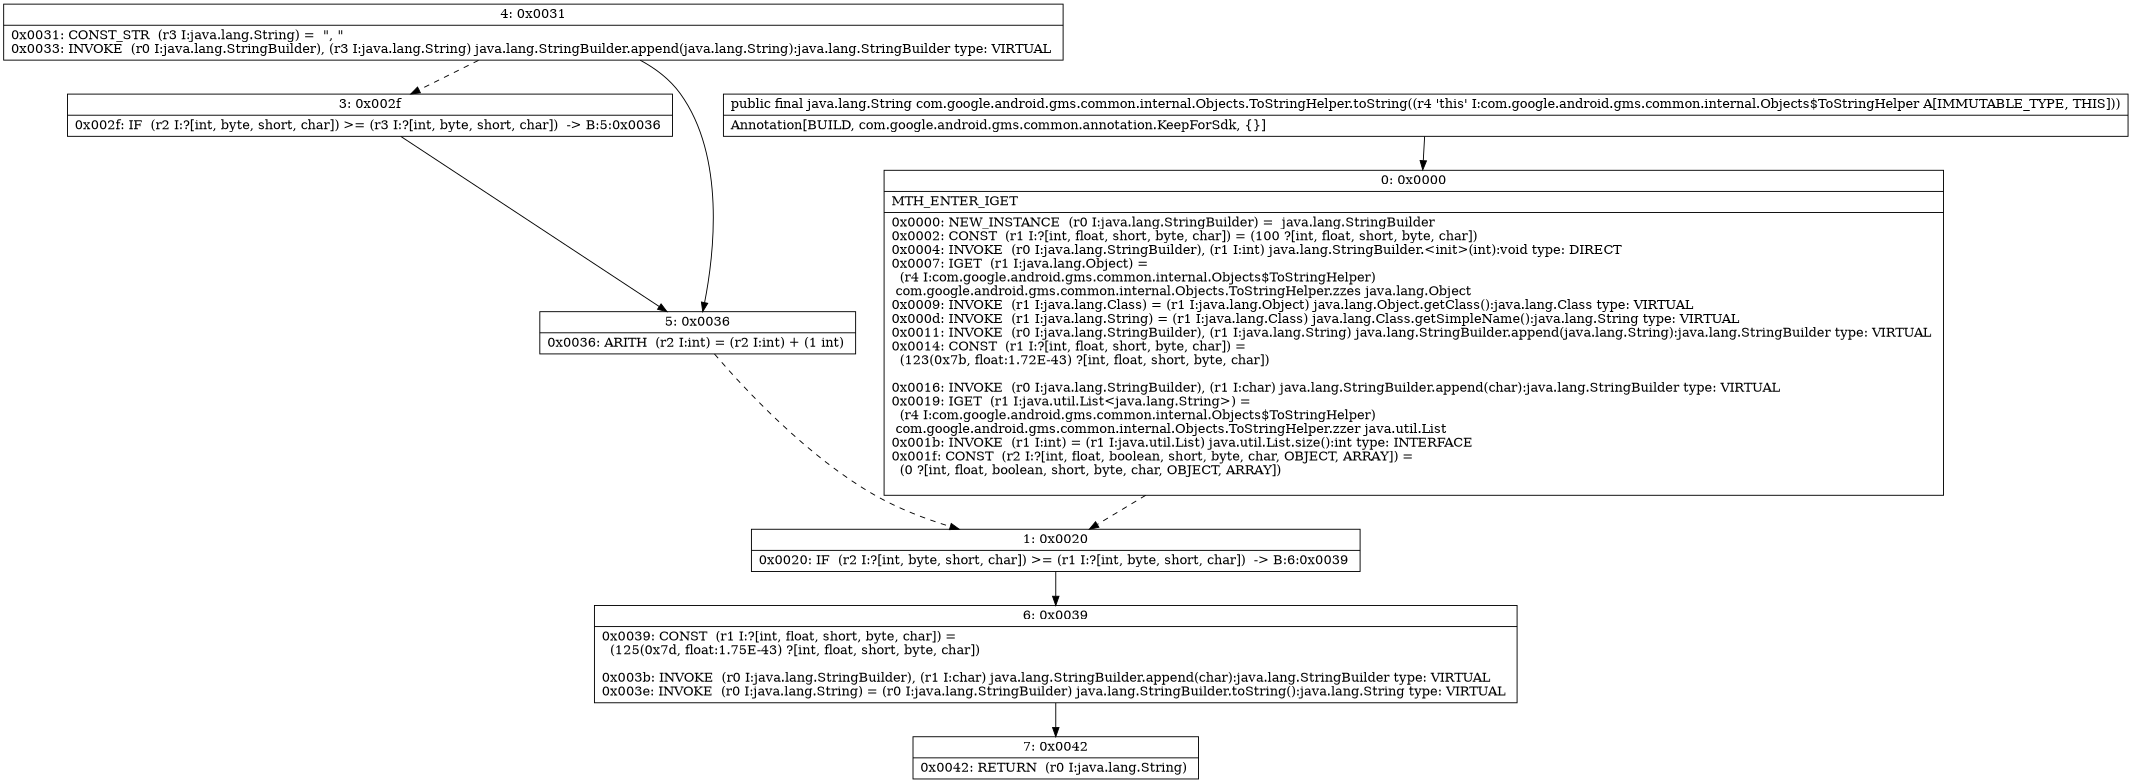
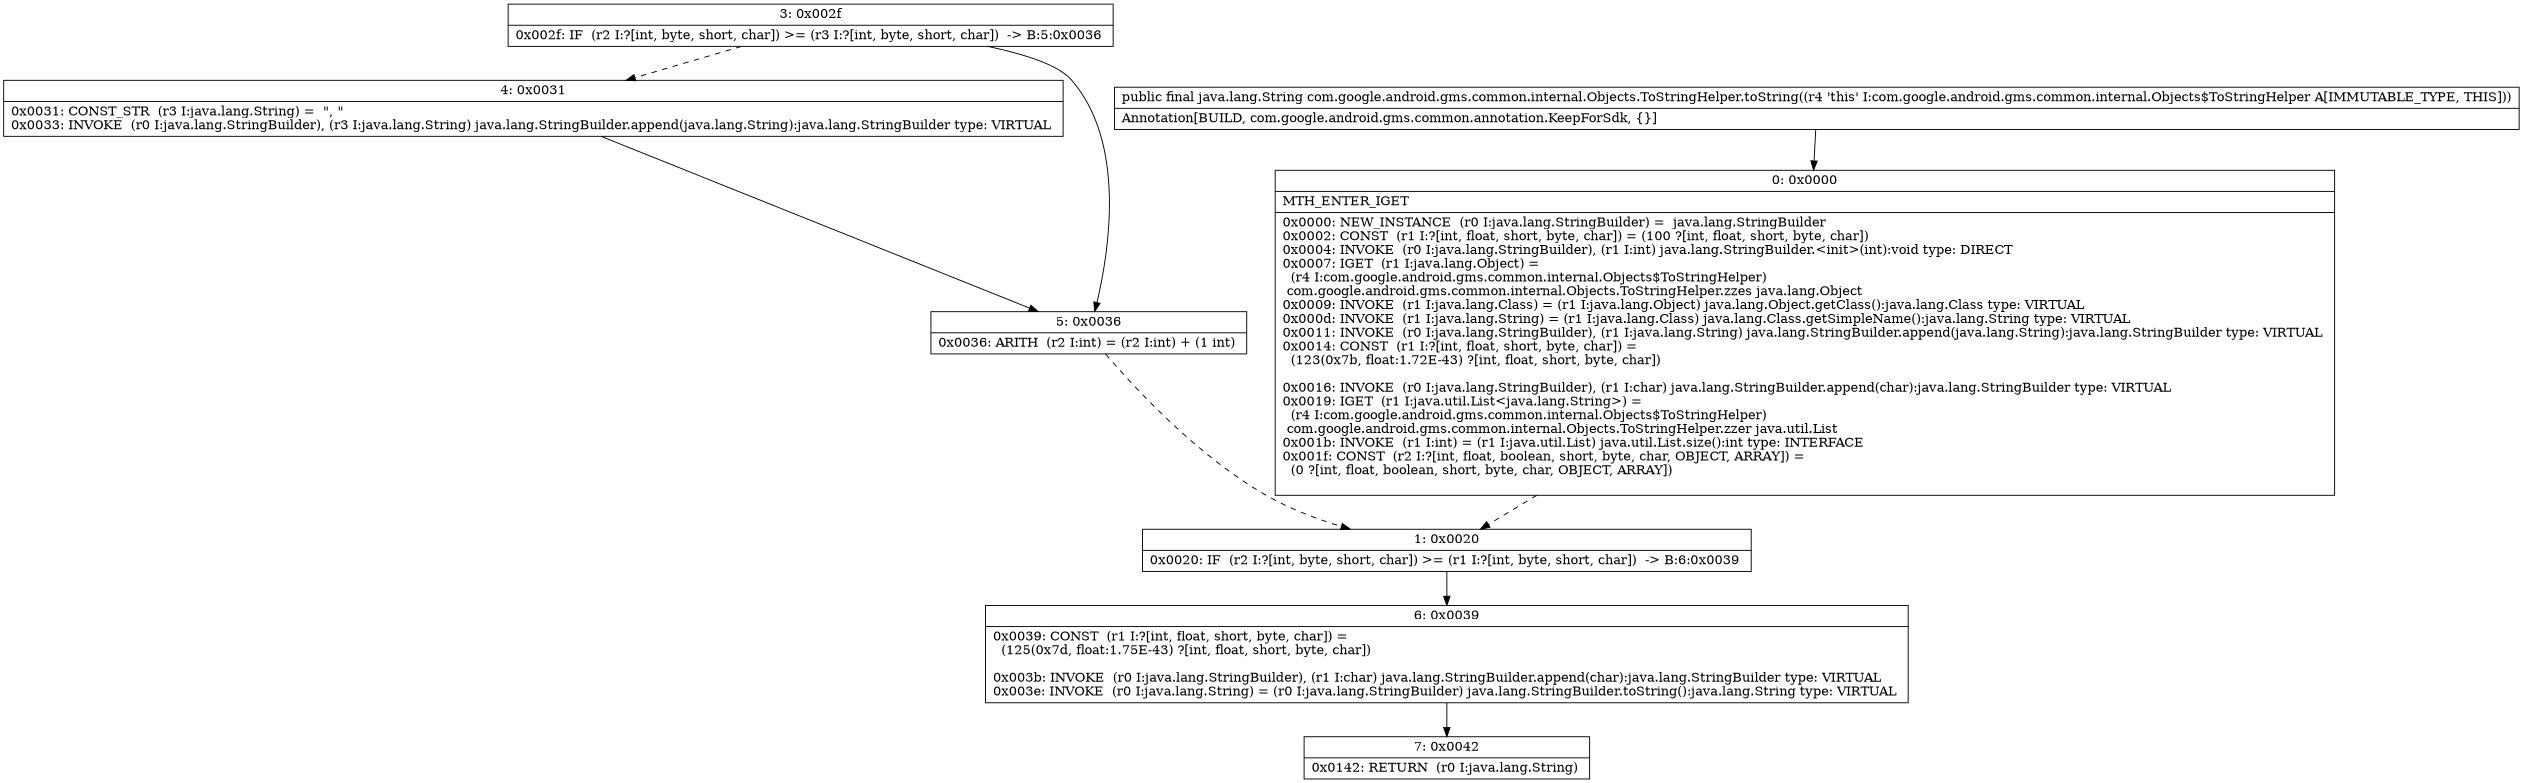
  digraph {
    node [shape=record]
    n1 [label="{0\:\ 0x0000|MTH_ENTER_IGET\l|0x0000: NEW_INSTANCE  (r0 I:java.lang.StringBuilder) =  java.lang.StringBuilder \l0x0002: CONST  (r1 I:?[int, float, short, byte, char]) = (100 ?[int, float, short, byte, char]) \l0x0004: INVOKE  (r0 I:java.lang.StringBuilder), (r1 I:int) java.lang.StringBuilder.\<init\>(int):void type: DIRECT \l0x0007: IGET  (r1 I:java.lang.Object) = \l  (r4 I:com.google.android.gms.common.internal.Objects$ToStringHelper)\l com.google.android.gms.common.internal.Objects.ToStringHelper.zzes java.lang.Object \l0x0009: INVOKE  (r1 I:java.lang.Class) = (r1 I:java.lang.Object) java.lang.Object.getClass():java.lang.Class type: VIRTUAL \l0x000d: INVOKE  (r1 I:java.lang.String) = (r1 I:java.lang.Class) java.lang.Class.getSimpleName():java.lang.String type: VIRTUAL \l0x0011: INVOKE  (r0 I:java.lang.StringBuilder), (r1 I:java.lang.String) java.lang.StringBuilder.append(java.lang.String):java.lang.StringBuilder type: VIRTUAL \l0x0014: CONST  (r1 I:?[int, float, short, byte, char]) = \l  (123(0x7b, float:1.72E\-43) ?[int, float, short, byte, char])\l \l0x0016: INVOKE  (r0 I:java.lang.StringBuilder), (r1 I:char) java.lang.StringBuilder.append(char):java.lang.StringBuilder type: VIRTUAL \l0x0019: IGET  (r1 I:java.util.List\<java.lang.String\>) = \l  (r4 I:com.google.android.gms.common.internal.Objects$ToStringHelper)\l com.google.android.gms.common.internal.Objects.ToStringHelper.zzer java.util.List \l0x001b: INVOKE  (r1 I:int) = (r1 I:java.util.List) java.util.List.size():int type: INTERFACE \l0x001f: CONST  (r2 I:?[int, float, boolean, short, byte, char, OBJECT, ARRAY]) = \l  (0 ?[int, float, boolean, short, byte, char, OBJECT, ARRAY])\l \l}"]
    n2 [label="{1\:\ 0x0020|0x0020: IF  (r2 I:?[int, byte, short, char]) \>= (r1 I:?[int, byte, short, char])  \-\> B:6:0x0039 \l}"]
    n3 [label="{6\:\ 0x0039|0x0039: CONST  (r1 I:?[int, float, short, byte, char]) = \l  (125(0x7d, float:1.75E\-43) ?[int, float, short, byte, char])\l \l0x003b: INVOKE  (r0 I:java.lang.StringBuilder), (r1 I:char) java.lang.StringBuilder.append(char):java.lang.StringBuilder type: VIRTUAL \l0x003e: INVOKE  (r0 I:java.lang.String) = (r0 I:java.lang.StringBuilder) java.lang.StringBuilder.toString():java.lang.String type: VIRTUAL \l}"]
-   n4 [label="{7\:\ 0x0042|0x0042: RETURN  (r0 I:java.lang.String) \l}"]
+   n4 [label="{7\:\ 0x0042|0x0142: RETURN  (r0 I:java.lang.String) \l}"]
    n5 [label="{3\:\ 0x002f|0x002f: IF  (r2 I:?[int, byte, short, char]) \>= (r3 I:?[int, byte, short, char])  \-\> B:5:0x0036 \l}"]
    n6 [label="{4\:\ 0x0031|0x0031: CONST_STR  (r3 I:java.lang.String) =  \", \" \l0x0033: INVOKE  (r0 I:java.lang.StringBuilder), (r3 I:java.lang.String) java.lang.StringBuilder.append(java.lang.String):java.lang.StringBuilder type: VIRTUAL \l}"]
    n7 [label="{5\:\ 0x0036|0x0036: ARITH  (r2 I:int) = (r2 I:int) + (1 int) \l}"]
    n8 [label="{public final java.lang.String com.google.android.gms.common.internal.Objects.ToStringHelper.toString((r4 'this' I:com.google.android.gms.common.internal.Objects$ToStringHelper A[IMMUTABLE_TYPE, THIS]))  | Annotation[BUILD, com.google.android.gms.common.annotation.KeepForSdk, \{\}]\l}"]
    n1 -> n2 [style=dashed]
    n2 -> n3
    n3 -> n4
-   n6 -> n5 [style=dashed]
+   n5 -> n6 [style=dashed]
    n5 -> n7
    n6 -> n7
    n7 -> n2 [style=dashed]
    n8 -> n1
  }
